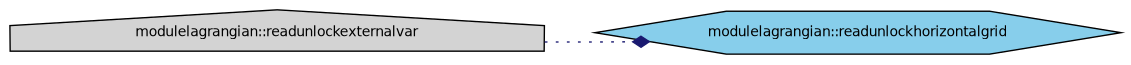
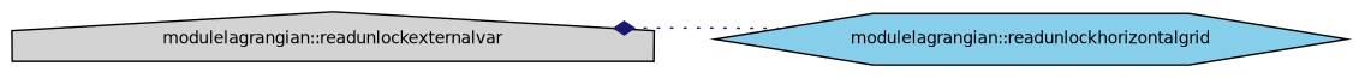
  digraph {
    rankdir=LR
    node [color=black fontname=Helvetica fontsize=10 style=filled]
    n1 [fillcolor=lightgrey fontcolor=black height=0.2 label="modulelagrangian::readunlockexternalvar" shape=house width=0.4]
    n2 [fillcolor=skyblue height=0.2 label="modulelagrangian::readunlockhorizontalgrid" shape=hexagon width=0.4]
-   n1 -> n2 [color=midnightblue fontname=Helvetica fontsize=10 labelfontname=Helvetica labelfontsize=10 style=dotted arrowhead=diamond]
+   n2 -> n1 [color=midnightblue fontname=Helvetica fontsize=10 labelfontname=Helvetica labelfontsize=10 style=dotted arrowhead=diamond]
  }
